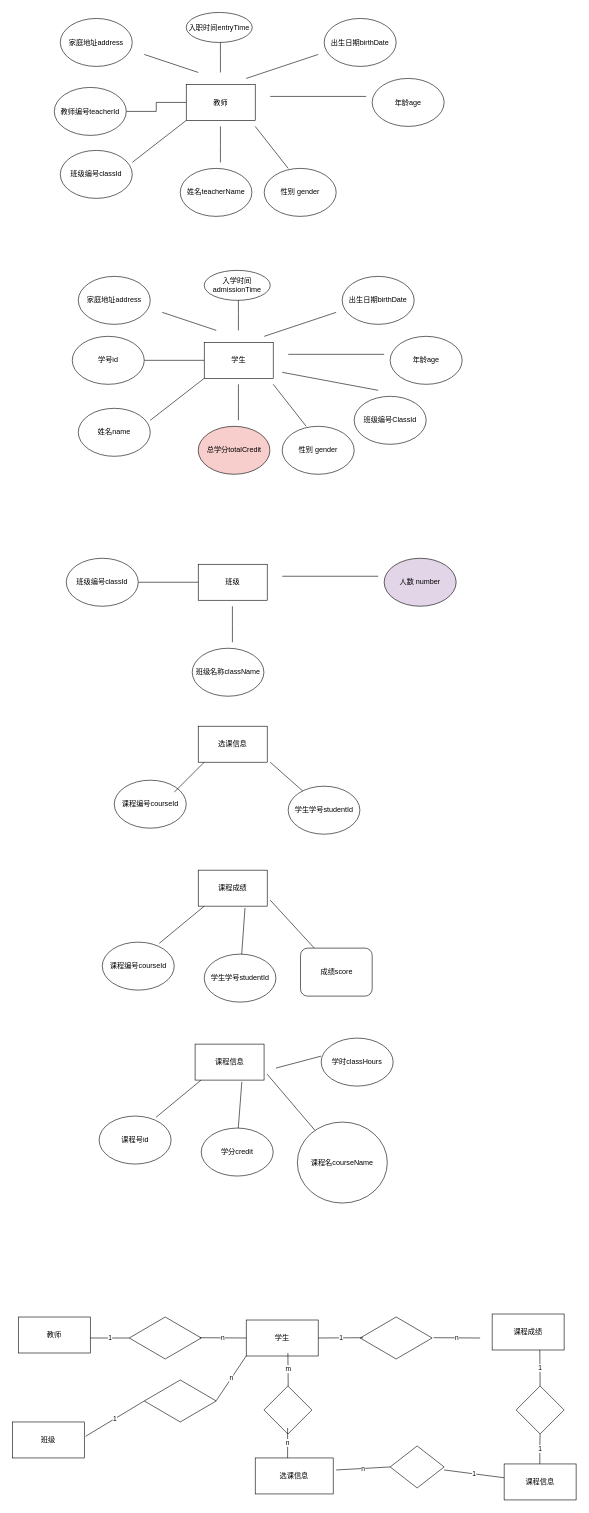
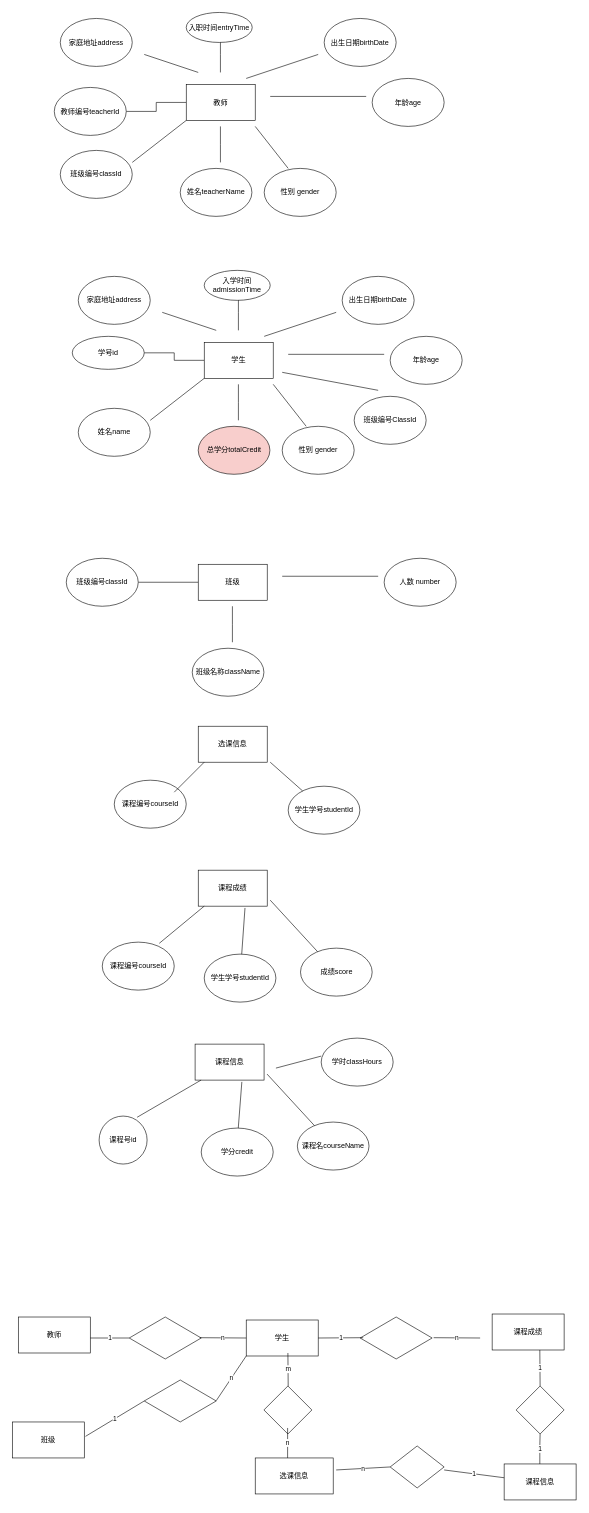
  <mxCell id="0" />
  <mxCell id="1" parent="0" />
  <mxCell id="2" style="edgeStyle=orthogonalEdgeStyle;rounded=0;orthogonalLoop=1;jettySize=auto;html=1;entryX=1;entryY=0.5;entryDx=0;entryDy=0;endArrow=none;endFill=0;" parent="1" source="3" target="4" edge="1"><mxGeometry relative="1" as="geometry" /></mxCell>
  <mxCell id="3" value="学生" style="rounded=0;whiteSpace=wrap;html=1;" parent="1" vertex="1"><mxGeometry x="340" y="570" width="115" height="60" as="geometry" /></mxCell>
- <mxCell id="4" value="学号id" style="ellipse;whiteSpace=wrap;html=1;" parent="1" vertex="1"><mxGeometry x="120" y="560" width="120" height="80" as="geometry" /></mxCell>
+ <mxCell id="4" value="学号id" style="ellipse;whiteSpace=wrap;html=1;" parent="1" vertex="1"><mxGeometry x="120" y="560" width="120" height="55" as="geometry" /></mxCell>
  <mxCell id="5" value="总学分totalCredit&lt;br&gt;" style="ellipse;whiteSpace=wrap;html=1;rounded=0;fillColor=#f8cecc;" parent="1" vertex="1"><mxGeometry x="330" y="710" width="119.5" height="80" as="geometry" /></mxCell>
  <mxCell id="6" value="姓名name" style="ellipse;whiteSpace=wrap;html=1;" parent="1" vertex="1"><mxGeometry x="130" y="680" width="120" height="80" as="geometry" /></mxCell>
  <mxCell id="7" value="" style="endArrow=none;html=1;rounded=0;" parent="1" edge="1"><mxGeometry width="50" height="50" relative="1" as="geometry"><mxPoint x="250" y="700" as="sourcePoint" /><mxPoint x="340" y="630" as="targetPoint" /></mxGeometry></mxCell>
  <mxCell id="8" value="" style="endArrow=none;html=1;rounded=0;" parent="1" edge="1"><mxGeometry width="50" height="50" relative="1" as="geometry"><mxPoint x="397" y="700" as="sourcePoint" /><mxPoint x="397" y="640" as="targetPoint" /><Array as="points"><mxPoint x="397" y="670" /></Array></mxGeometry></mxCell>
  <mxCell id="9" value="" style="endArrow=none;html=1;rounded=0;" parent="1" edge="1"><mxGeometry width="50" height="50" relative="1" as="geometry"><mxPoint x="455" y="640" as="sourcePoint" /><mxPoint x="510" y="710" as="targetPoint" /></mxGeometry></mxCell>
  <mxCell id="10" value="性别 gender" style="ellipse;whiteSpace=wrap;html=1;" parent="1" vertex="1"><mxGeometry x="470" y="710" width="120" height="80" as="geometry" /></mxCell>
  <mxCell id="11" value="" style="endArrow=none;html=1;rounded=0;" parent="1" edge="1"><mxGeometry width="50" height="50" relative="1" as="geometry"><mxPoint x="470" y="620" as="sourcePoint" /><mxPoint x="630" y="650" as="targetPoint" /></mxGeometry></mxCell>
  <mxCell id="12" value="班级编号ClassId" style="ellipse;whiteSpace=wrap;html=1;" parent="1" vertex="1"><mxGeometry x="590" y="660" width="120" height="80" as="geometry" /></mxCell>
  <mxCell id="13" value="" style="endArrow=none;html=1;rounded=0;" parent="1" edge="1"><mxGeometry width="50" height="50" relative="1" as="geometry"><mxPoint x="480" y="590" as="sourcePoint" /><mxPoint x="640" y="590" as="targetPoint" /></mxGeometry></mxCell>
  <mxCell id="14" value="年龄age" style="ellipse;whiteSpace=wrap;html=1;" parent="1" vertex="1"><mxGeometry x="650" y="560" width="120" height="80" as="geometry" /></mxCell>
  <mxCell id="15" value="" style="endArrow=none;html=1;rounded=0;" parent="1" edge="1"><mxGeometry width="50" height="50" relative="1" as="geometry"><mxPoint x="440" y="560" as="sourcePoint" /><mxPoint x="560" y="520" as="targetPoint" /></mxGeometry></mxCell>
  <mxCell id="16" value="出生日期birthDate" style="ellipse;whiteSpace=wrap;html=1;" parent="1" vertex="1"><mxGeometry x="570" y="460" width="120" height="80" as="geometry" /></mxCell>
  <mxCell id="17" value="" style="endArrow=none;html=1;rounded=0;" parent="1" edge="1"><mxGeometry width="50" height="50" relative="1" as="geometry"><mxPoint x="360" y="550" as="sourcePoint" /><mxPoint x="270" y="520" as="targetPoint" /></mxGeometry></mxCell>
  <mxCell id="18" value="家庭地址address" style="ellipse;whiteSpace=wrap;html=1;" parent="1" vertex="1"><mxGeometry x="130" y="460" width="120" height="80" as="geometry" /></mxCell>
  <mxCell id="19" value="" style="endArrow=none;html=1;rounded=0;" parent="1" edge="1"><mxGeometry width="50" height="50" relative="1" as="geometry"><mxPoint x="397" y="550" as="sourcePoint" /><mxPoint x="397" y="490" as="targetPoint" /><Array as="points"><mxPoint x="397" y="520" /></Array></mxGeometry></mxCell>
  <mxCell id="20" value="入学时间admissionTime" style="ellipse;whiteSpace=wrap;html=1;" parent="1" vertex="1"><mxGeometry x="340" y="450" width="110" height="50" as="geometry" /></mxCell>
  <mxCell id="21" style="edgeStyle=orthogonalEdgeStyle;rounded=0;orthogonalLoop=1;jettySize=auto;html=1;entryX=1;entryY=0.5;entryDx=0;entryDy=0;endArrow=none;endFill=0;" edge="1" parent="1" source="22" target="23"><mxGeometry relative="1" as="geometry" /></mxCell>
  <mxCell id="22" value="班级" style="rounded=0;whiteSpace=wrap;html=1;" vertex="1" parent="1"><mxGeometry x="330" y="940" width="115" height="60" as="geometry" /></mxCell>
  <mxCell id="23" value="班级编号classId" style="ellipse;whiteSpace=wrap;html=1;" vertex="1" parent="1"><mxGeometry x="110" y="930" width="120" height="80" as="geometry" /></mxCell>
  <mxCell id="24" value="班级名称className" style="ellipse;whiteSpace=wrap;html=1;rounded=0;" vertex="1" parent="1"><mxGeometry x="320" y="1080" width="119.5" height="80" as="geometry" /></mxCell>
  <mxCell id="25" value="" style="endArrow=none;html=1;rounded=0;" edge="1" parent="1"><mxGeometry width="50" height="50" relative="1" as="geometry"><mxPoint x="387" y="1070" as="sourcePoint" /><mxPoint x="387" y="1010" as="targetPoint" /><Array as="points"><mxPoint x="387" y="1040" /></Array></mxGeometry></mxCell>
  <mxCell id="26" value="" style="endArrow=none;html=1;rounded=0;" edge="1" parent="1"><mxGeometry width="50" height="50" relative="1" as="geometry"><mxPoint x="470" y="960" as="sourcePoint" /><mxPoint x="630" y="960" as="targetPoint" /></mxGeometry></mxCell>
- <mxCell id="27" value="人数 number" style="ellipse;whiteSpace=wrap;html=1;fillColor=#e1d5e7;" vertex="1" parent="1"><mxGeometry x="640" y="930" width="120" height="80" as="geometry" /></mxCell>
+ <mxCell id="27" value="人数 number" style="ellipse;whiteSpace=wrap;html=1;" vertex="1" parent="1"><mxGeometry x="640" y="930" width="120" height="80" as="geometry" /></mxCell>
  <mxCell id="28" value="选课信息" style="rounded=0;whiteSpace=wrap;html=1;" vertex="1" parent="1"><mxGeometry x="330" y="1210" width="115" height="60" as="geometry" /></mxCell>
  <mxCell id="29" value="课程编号courseId" style="ellipse;whiteSpace=wrap;html=1;" vertex="1" parent="1"><mxGeometry x="190" y="1300" width="120" height="80" as="geometry" /></mxCell>
  <mxCell id="30" value="学生学号studentId" style="ellipse;whiteSpace=wrap;html=1;rounded=0;" vertex="1" parent="1"><mxGeometry x="480" y="1310" width="119.5" height="80" as="geometry" /></mxCell>
  <mxCell id="31" style="edgeStyle=orthogonalEdgeStyle;rounded=0;orthogonalLoop=1;jettySize=auto;html=1;entryX=1;entryY=0.5;entryDx=0;entryDy=0;endArrow=none;endFill=0;" edge="1" parent="1" source="32" target="33"><mxGeometry relative="1" as="geometry" /></mxCell>
  <mxCell id="32" value="教师" style="rounded=0;whiteSpace=wrap;html=1;" vertex="1" parent="1"><mxGeometry x="310" y="140" width="115" height="60" as="geometry" /></mxCell>
  <mxCell id="33" value="教师编号teacherId" style="ellipse;whiteSpace=wrap;html=1;" vertex="1" parent="1"><mxGeometry x="90" y="145" width="120" height="80" as="geometry" /></mxCell>
  <mxCell id="34" value="姓名teacherName" style="ellipse;whiteSpace=wrap;html=1;rounded=0;" vertex="1" parent="1"><mxGeometry x="300" y="280" width="119.5" height="80" as="geometry" /></mxCell>
  <mxCell id="35" value="班级编号classId" style="ellipse;whiteSpace=wrap;html=1;" vertex="1" parent="1"><mxGeometry x="100" y="250" width="120" height="80" as="geometry" /></mxCell>
  <mxCell id="36" value="" style="endArrow=none;html=1;rounded=0;" edge="1" parent="1"><mxGeometry width="50" height="50" relative="1" as="geometry"><mxPoint x="220" y="270" as="sourcePoint" /><mxPoint x="310" y="200" as="targetPoint" /></mxGeometry></mxCell>
  <mxCell id="37" value="" style="endArrow=none;html=1;rounded=0;" edge="1" parent="1"><mxGeometry width="50" height="50" relative="1" as="geometry"><mxPoint x="367" y="270" as="sourcePoint" /><mxPoint x="367" y="210" as="targetPoint" /><Array as="points"><mxPoint x="367" y="240" /></Array></mxGeometry></mxCell>
  <mxCell id="38" value="" style="endArrow=none;html=1;rounded=0;" edge="1" parent="1"><mxGeometry width="50" height="50" relative="1" as="geometry"><mxPoint x="425" y="210" as="sourcePoint" /><mxPoint x="480" y="280" as="targetPoint" /></mxGeometry></mxCell>
  <mxCell id="39" value="性别 gender" style="ellipse;whiteSpace=wrap;html=1;" vertex="1" parent="1"><mxGeometry x="440" y="280" width="120" height="80" as="geometry" /></mxCell>
  <mxCell id="40" value="" style="endArrow=none;html=1;rounded=0;" edge="1" parent="1"><mxGeometry width="50" height="50" relative="1" as="geometry"><mxPoint x="450" y="160" as="sourcePoint" /><mxPoint x="610" y="160" as="targetPoint" /></mxGeometry></mxCell>
  <mxCell id="41" value="年龄age" style="ellipse;whiteSpace=wrap;html=1;" vertex="1" parent="1"><mxGeometry x="620" y="130" width="120" height="80" as="geometry" /></mxCell>
  <mxCell id="42" value="" style="endArrow=none;html=1;rounded=0;" edge="1" parent="1"><mxGeometry width="50" height="50" relative="1" as="geometry"><mxPoint x="410" y="130" as="sourcePoint" /><mxPoint x="530" y="90" as="targetPoint" /></mxGeometry></mxCell>
  <mxCell id="43" value="出生日期birthDate" style="ellipse;whiteSpace=wrap;html=1;" vertex="1" parent="1"><mxGeometry x="540" y="30" width="120" height="80" as="geometry" /></mxCell>
  <mxCell id="44" value="" style="endArrow=none;html=1;rounded=0;" edge="1" parent="1"><mxGeometry width="50" height="50" relative="1" as="geometry"><mxPoint x="330" y="120" as="sourcePoint" /><mxPoint x="240" y="90" as="targetPoint" /></mxGeometry></mxCell>
  <mxCell id="45" value="家庭地址address" style="ellipse;whiteSpace=wrap;html=1;" vertex="1" parent="1"><mxGeometry x="100" y="30" width="120" height="80" as="geometry" /></mxCell>
  <mxCell id="46" value="" style="endArrow=none;html=1;rounded=0;" edge="1" parent="1"><mxGeometry width="50" height="50" relative="1" as="geometry"><mxPoint x="367" y="120" as="sourcePoint" /><mxPoint x="367" y="60" as="targetPoint" /><Array as="points"><mxPoint x="367" y="90" /></Array></mxGeometry></mxCell>
  <mxCell id="47" value="入职时间entryTime" style="ellipse;whiteSpace=wrap;html=1;" vertex="1" parent="1"><mxGeometry x="310" y="20" width="110" height="50" as="geometry" /></mxCell>
  <mxCell id="48" value="" style="endArrow=none;html=1;rounded=0;" edge="1" parent="1"><mxGeometry width="50" height="50" relative="1" as="geometry"><mxPoint x="290" y="1320" as="sourcePoint" /><mxPoint x="340" y="1270" as="targetPoint" /></mxGeometry></mxCell>
  <mxCell id="49" value="" style="endArrow=none;html=1;rounded=0;" edge="1" parent="1" target="30"><mxGeometry width="50" height="50" relative="1" as="geometry"><mxPoint x="450" y="1270" as="sourcePoint" /><mxPoint x="500" y="1220" as="targetPoint" /></mxGeometry></mxCell>
  <mxCell id="50" value="课程成绩" style="rounded=0;whiteSpace=wrap;html=1;" vertex="1" parent="1"><mxGeometry x="330" y="1450" width="115" height="60" as="geometry" /></mxCell>
  <mxCell id="51" value="课程编号courseId" style="ellipse;whiteSpace=wrap;html=1;" vertex="1" parent="1"><mxGeometry x="170" y="1570" width="120" height="80" as="geometry" /></mxCell>
  <mxCell id="52" value="学生学号studentId" style="ellipse;whiteSpace=wrap;html=1;rounded=0;" vertex="1" parent="1"><mxGeometry x="340" y="1590" width="119.5" height="80" as="geometry" /></mxCell>
  <mxCell id="53" value="" style="endArrow=none;html=1;rounded=0;exitX=0.792;exitY=0.025;exitDx=0;exitDy=0;exitPerimeter=0;" edge="1" parent="1" source="51"><mxGeometry width="50" height="50" relative="1" as="geometry"><mxPoint x="290" y="1560" as="sourcePoint" /><mxPoint x="340" y="1510" as="targetPoint" /></mxGeometry></mxCell>
  <mxCell id="54" value="" style="endArrow=none;html=1;rounded=0;exitX=0.678;exitY=1.05;exitDx=0;exitDy=0;exitPerimeter=0;" edge="1" parent="1" target="52" source="50"><mxGeometry width="50" height="50" relative="1" as="geometry"><mxPoint x="450" y="1510" as="sourcePoint" /><mxPoint x="500" y="1460" as="targetPoint" /></mxGeometry></mxCell>
- <mxCell id="55" value="成绩score" style="whiteSpace=wrap;html=1;rounded=1;" vertex="1" parent="1"><mxGeometry x="500.5" y="1580" width="119.5" height="80" as="geometry" /></mxCell>
+ <mxCell id="55" value="成绩score" style="ellipse;whiteSpace=wrap;html=1;rounded=0;" vertex="1" parent="1"><mxGeometry x="500.5" y="1580" width="119.5" height="80" as="geometry" /></mxCell>
  <mxCell id="56" value="" style="endArrow=none;html=1;rounded=0;" edge="1" parent="1" target="55"><mxGeometry width="50" height="50" relative="1" as="geometry"><mxPoint x="450" y="1500" as="sourcePoint" /><mxPoint x="500" y="1470" as="targetPoint" /></mxGeometry></mxCell>
  <mxCell id="57" value="课程信息" style="rounded=0;whiteSpace=wrap;html=1;" vertex="1" parent="1"><mxGeometry x="324.75" y="1740" width="115" height="60" as="geometry" /></mxCell>
- <mxCell id="58" value="课程号id" style="ellipse;whiteSpace=wrap;html=1;" vertex="1" parent="1"><mxGeometry x="164.75" y="1860" width="120" height="80" as="geometry" /></mxCell>
+ <mxCell id="58" value="课程号id" style="ellipse;whiteSpace=wrap;html=1;" vertex="1" parent="1"><mxGeometry x="164.75" y="1860" width="80" height="80" as="geometry" /></mxCell>
  <mxCell id="59" value="" style="endArrow=none;html=1;rounded=0;exitX=0.792;exitY=0.025;exitDx=0;exitDy=0;exitPerimeter=0;" edge="1" parent="1" source="58"><mxGeometry width="50" height="50" relative="1" as="geometry"><mxPoint x="284.75" y="1850" as="sourcePoint" /><mxPoint x="334.75" y="1800" as="targetPoint" /></mxGeometry></mxCell>
  <mxCell id="60" value="" style="endArrow=none;html=1;rounded=0;exitX=0.678;exitY=1.05;exitDx=0;exitDy=0;exitPerimeter=0;" edge="1" parent="1" source="57"><mxGeometry width="50" height="50" relative="1" as="geometry"><mxPoint x="444.75" y="1800" as="sourcePoint" /><mxPoint x="396.75" y="1880" as="targetPoint" /></mxGeometry></mxCell>
- <mxCell id="61" value="课程名courseName" style="ellipse;whiteSpace=wrap;html=1;rounded=0;" vertex="1" parent="1"><mxGeometry x="495.25" y="1870" width="150" height="135" as="geometry" /></mxCell>
+ <mxCell id="61" value="课程名courseName" style="ellipse;whiteSpace=wrap;html=1;rounded=0;" vertex="1" parent="1"><mxGeometry x="495.25" y="1870" width="119.5" height="80" as="geometry" /></mxCell>
  <mxCell id="62" value="" style="endArrow=none;html=1;rounded=0;" edge="1" parent="1" target="61"><mxGeometry width="50" height="50" relative="1" as="geometry"><mxPoint x="444.75" y="1790" as="sourcePoint" /><mxPoint x="494.75" y="1760" as="targetPoint" /></mxGeometry></mxCell>
  <mxCell id="63" value="学分credit" style="ellipse;whiteSpace=wrap;html=1;" vertex="1" parent="1"><mxGeometry x="335" y="1880" width="120" height="80" as="geometry" /></mxCell>
  <mxCell id="64" value="" style="endArrow=none;html=1;rounded=0;entryX=0;entryY=0.375;entryDx=0;entryDy=0;entryPerimeter=0;" edge="1" parent="1" target="65"><mxGeometry width="50" height="50" relative="1" as="geometry"><mxPoint x="459.5" y="1780" as="sourcePoint" /><mxPoint x="589.5" y="1790" as="targetPoint" /></mxGeometry></mxCell>
  <mxCell id="65" value="学时classHours" style="ellipse;whiteSpace=wrap;html=1;" vertex="1" parent="1"><mxGeometry x="535" y="1730" width="120" height="80" as="geometry" /></mxCell>
  <mxCell id="66" value="学生" style="rounded=0;whiteSpace=wrap;html=1;" vertex="1" parent="1"><mxGeometry x="410" y="2200" width="120" height="60" as="geometry" /></mxCell>
  <mxCell id="67" value="教师" style="rounded=0;whiteSpace=wrap;html=1;" vertex="1" parent="1"><mxGeometry x="30" y="2195" width="120" height="60" as="geometry" /></mxCell>
  <mxCell id="68" value="班级" style="rounded=0;whiteSpace=wrap;html=1;" vertex="1" parent="1"><mxGeometry x="20" y="2370" width="120" height="60" as="geometry" /></mxCell>
  <mxCell id="69" value="选课信息" style="rounded=0;whiteSpace=wrap;html=1;" vertex="1" parent="1"><mxGeometry x="425" y="2430" width="130" height="60" as="geometry" /></mxCell>
  <mxCell id="70" value="课程成绩" style="rounded=0;whiteSpace=wrap;html=1;" vertex="1" parent="1"><mxGeometry x="820" y="2190" width="120" height="60" as="geometry" /></mxCell>
  <mxCell id="71" value="课程信息" style="rounded=0;whiteSpace=wrap;html=1;" vertex="1" parent="1"><mxGeometry x="840" y="2440" width="120" height="60" as="geometry" /></mxCell>
  <mxCell id="72" value="" style="rhombus;whiteSpace=wrap;html=1;direction=west;" vertex="1" parent="1"><mxGeometry x="215" y="2195" width="120" height="70" as="geometry" /></mxCell>
  <mxCell id="73" value="1" style="endArrow=none;html=1;rounded=0;entryX=1;entryY=0.5;entryDx=0;entryDy=0;" edge="1" parent="1" target="72"><mxGeometry width="50" height="50" relative="1" as="geometry"><mxPoint x="150" y="2230" as="sourcePoint" /><mxPoint x="210" y="2230" as="targetPoint" /></mxGeometry></mxCell>
  <mxCell id="74" value="n" style="endArrow=none;html=1;rounded=0;" edge="1" parent="1"><mxGeometry width="50" height="50" relative="1" as="geometry"><mxPoint x="332.5" y="2229.5" as="sourcePoint" /><mxPoint x="410" y="2230" as="targetPoint" /></mxGeometry></mxCell>
  <mxCell id="75" value="" style="rhombus;whiteSpace=wrap;html=1;direction=west;" vertex="1" parent="1"><mxGeometry x="240" y="2300" width="120" height="70" as="geometry" /></mxCell>
  <mxCell id="76" value="1" style="endArrow=none;html=1;rounded=0;entryX=1;entryY=0.5;entryDx=0;entryDy=0;exitX=1.017;exitY=0.4;exitDx=0;exitDy=0;exitPerimeter=0;" edge="1" parent="1" source="68" target="75"><mxGeometry width="50" height="50" relative="1" as="geometry"><mxPoint x="157.5" y="2380" as="sourcePoint" /><mxPoint x="222.5" y="2380" as="targetPoint" /><Array as="points" /></mxGeometry></mxCell>
  <mxCell id="77" value="n" style="endArrow=none;html=1;rounded=0;entryX=0;entryY=1;entryDx=0;entryDy=0;" edge="1" parent="1" target="66"><mxGeometry width="50" height="50" relative="1" as="geometry"><mxPoint x="360" y="2334.5" as="sourcePoint" /><mxPoint x="437.5" y="2335" as="targetPoint" /></mxGeometry></mxCell>
  <mxCell id="78" value="" style="rhombus;whiteSpace=wrap;html=1;direction=west;" vertex="1" parent="1"><mxGeometry x="600" y="2195" width="120" height="70" as="geometry" /></mxCell>
  <mxCell id="79" value="1" style="endArrow=none;html=1;rounded=0;entryX=1;entryY=0.5;entryDx=0;entryDy=0;exitX=1;exitY=0.5;exitDx=0;exitDy=0;" edge="1" parent="1" source="66"><mxGeometry width="50" height="50" relative="1" as="geometry"><mxPoint x="540" y="2229.5" as="sourcePoint" /><mxPoint x="605" y="2229.5" as="targetPoint" /></mxGeometry></mxCell>
  <mxCell id="80" value="n" style="endArrow=none;html=1;rounded=0;" edge="1" parent="1"><mxGeometry width="50" height="50" relative="1" as="geometry"><mxPoint x="722.5" y="2229.5" as="sourcePoint" /><mxPoint x="800" y="2230" as="targetPoint" /></mxGeometry></mxCell>
  <mxCell id="81" value="" style="rhombus;whiteSpace=wrap;html=1;" vertex="1" parent="1"><mxGeometry x="650" y="2410" width="90" height="70" as="geometry" /></mxCell>
  <mxCell id="82" value="n" style="endArrow=none;html=1;rounded=0;entryX=0;entryY=0.5;entryDx=0;entryDy=0;" edge="1" parent="1" target="81"><mxGeometry x="-0.002" width="50" height="50" relative="1" as="geometry"><mxPoint x="560" y="2450" as="sourcePoint" /><mxPoint x="610" y="2400" as="targetPoint" /><mxPoint as="offset" /></mxGeometry></mxCell>
  <mxCell id="83" value="1" style="endArrow=none;html=1;rounded=0;entryX=0;entryY=0.383;entryDx=0;entryDy=0;entryPerimeter=0;" edge="1" parent="1" target="71"><mxGeometry width="50" height="50" relative="1" as="geometry"><mxPoint x="740" y="2450" as="sourcePoint" /><mxPoint x="790" y="2400" as="targetPoint" /></mxGeometry></mxCell>
  <mxCell id="84" value="" style="rhombus;whiteSpace=wrap;html=1;" vertex="1" parent="1"><mxGeometry x="860" y="2310" width="80" height="80" as="geometry" /></mxCell>
  <mxCell id="85" value="1" style="endArrow=none;html=1;rounded=0;" edge="1" parent="1"><mxGeometry width="50" height="50" relative="1" as="geometry"><mxPoint x="899.5" y="2440" as="sourcePoint" /><mxPoint x="900" y="2390" as="targetPoint" /><Array as="points"><mxPoint x="899.5" y="2410" /></Array></mxGeometry></mxCell>
  <mxCell id="86" value="1" style="endArrow=none;html=1;rounded=0;" edge="1" parent="1"><mxGeometry width="50" height="50" relative="1" as="geometry"><mxPoint x="900" y="2310" as="sourcePoint" /><mxPoint x="899.5" y="2250" as="targetPoint" /></mxGeometry></mxCell>
  <mxCell id="87" value="" style="rhombus;whiteSpace=wrap;html=1;" vertex="1" parent="1"><mxGeometry x="439.5" y="2310" width="80" height="80" as="geometry" /></mxCell>
  <mxCell id="88" value="m" style="endArrow=none;html=1;rounded=0;" edge="1" parent="1"><mxGeometry width="50" height="50" relative="1" as="geometry"><mxPoint x="480" y="2310" as="sourcePoint" /><mxPoint x="479.5" y="2255" as="targetPoint" /></mxGeometry></mxCell>
  <mxCell id="89" value="n" style="endArrow=none;html=1;rounded=0;" edge="1" parent="1"><mxGeometry width="50" height="50" relative="1" as="geometry"><mxPoint x="479" y="2430" as="sourcePoint" /><mxPoint x="479" y="2380" as="targetPoint" /><Array as="points" /></mxGeometry></mxCell>
